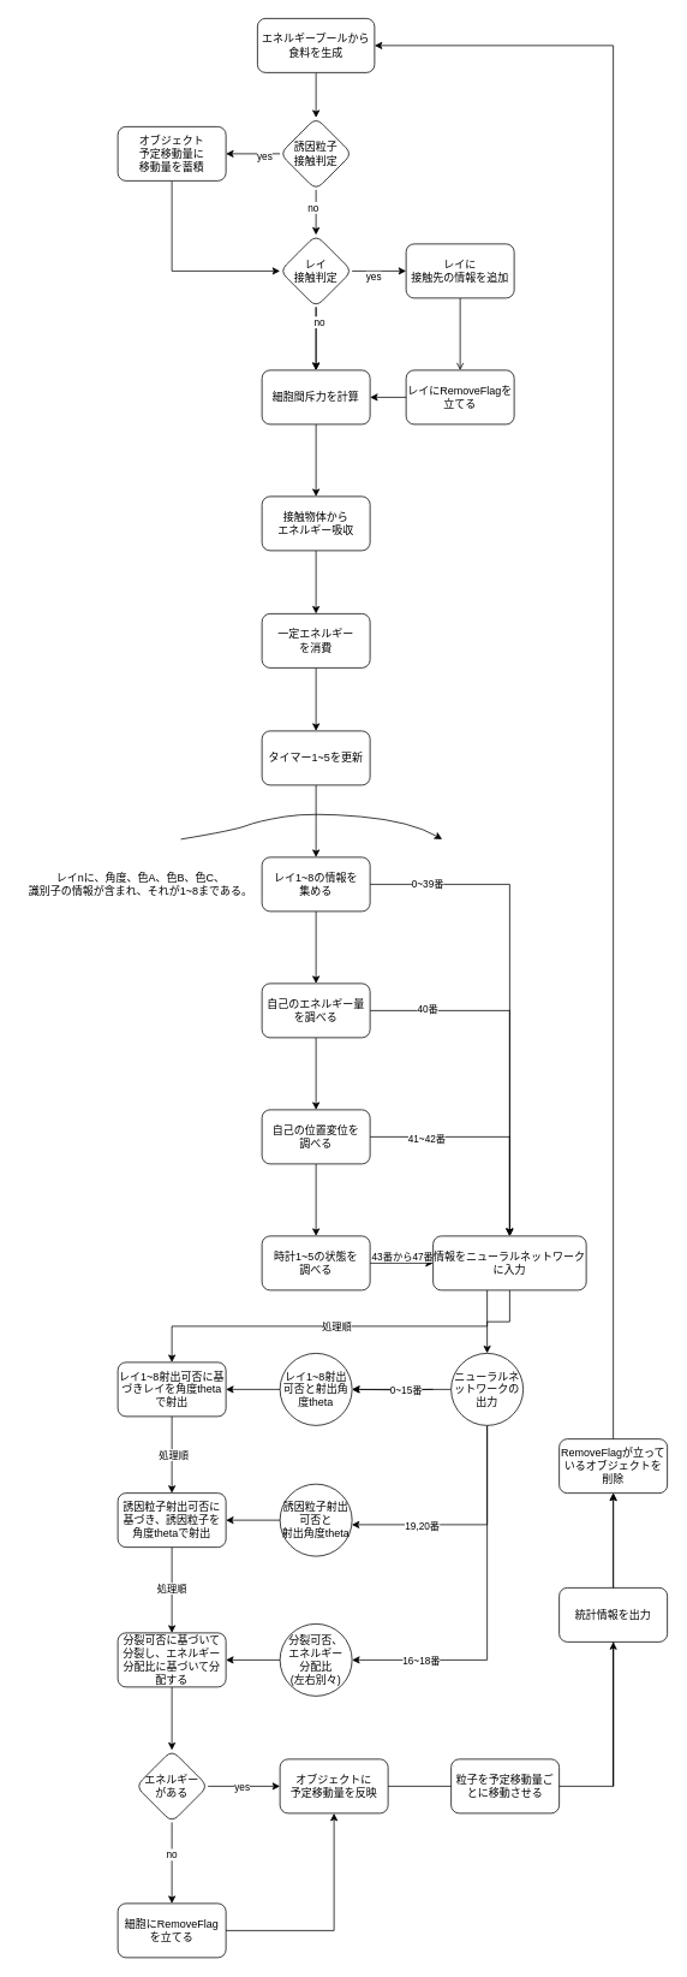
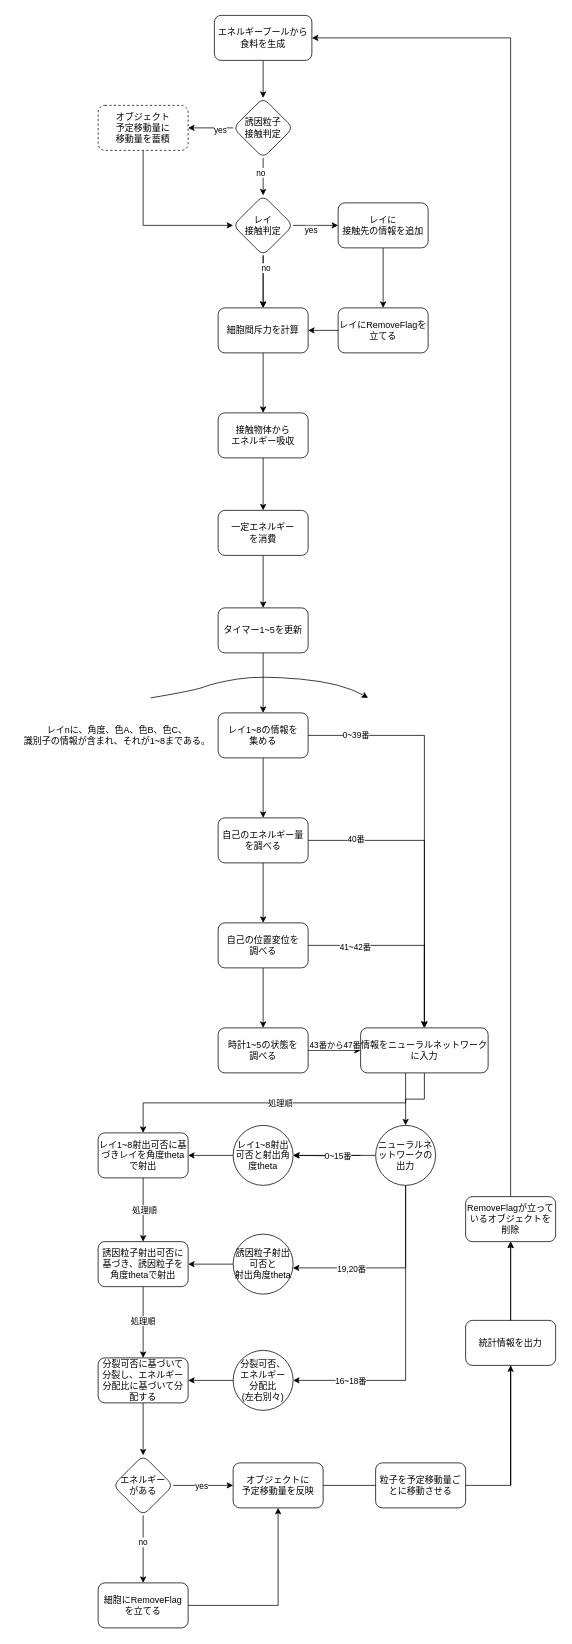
  <mxCell id="0" />
  <mxCell id="1" parent="0" />
  <mxCell id="2" value="" style="edgeStyle=orthogonalEdgeStyle;rounded=0;orthogonalLoop=1;jettySize=auto;html=1;" parent="1" source="79" target="7" edge="1"><mxGeometry relative="1" as="geometry" /></mxCell>
  <mxCell id="3" value="&lt;div&gt;yes&lt;/div&gt;" style="edgeLabel;html=1;align=center;verticalAlign=middle;resizable=0;points=[];" parent="2" vertex="1" connectable="0"><mxGeometry x="-0.233" y="-6" relative="1" as="geometry"><mxPoint as="offset" /></mxGeometry></mxCell>
  <mxCell id="4" value="" style="edgeStyle=orthogonalEdgeStyle;rounded=0;orthogonalLoop=1;jettySize=auto;html=1;entryX=0.5;entryY=0;entryDx=0;entryDy=0;exitX=0.5;exitY=1;exitDx=0;exitDy=0;" parent="1" source="16" target="79" edge="1"><mxGeometry relative="1" as="geometry"><mxPoint x="350" y="270" as="targetPoint" /><mxPoint x="250" y="240" as="sourcePoint" /></mxGeometry></mxCell>
  <mxCell id="5" value="&lt;div&gt;no&lt;/div&gt;" style="edgeLabel;html=1;align=center;verticalAlign=middle;resizable=0;points=[];" parent="4" vertex="1" connectable="0"><mxGeometry x="-0.222" y="-4" relative="1" as="geometry"><mxPoint as="offset" /></mxGeometry></mxCell>
- <mxCell id="6" value="" style="edgeStyle=orthogonalEdgeStyle;rounded=0;orthogonalLoop=1;jettySize=auto;html=1;endArrow=open;" parent="1" source="7" target="9" edge="1"><mxGeometry relative="1" as="geometry" /></mxCell>
+ <mxCell id="6" value="" style="edgeStyle=orthogonalEdgeStyle;rounded=0;orthogonalLoop=1;jettySize=auto;html=1;" parent="1" source="7" target="9" edge="1"><mxGeometry relative="1" as="geometry" /></mxCell>
  <mxCell id="7" value="&lt;div&gt;レイに&lt;/div&gt;&lt;div&gt;接触先の情報を追加&lt;/div&gt;" style="whiteSpace=wrap;html=1;rounded=1;glass=0;strokeWidth=1;shadow=0;" parent="1" vertex="1"><mxGeometry x="450" y="270" width="120" height="60" as="geometry" /></mxCell>
  <mxCell id="8" style="edgeStyle=orthogonalEdgeStyle;rounded=0;orthogonalLoop=1;jettySize=auto;html=1;" parent="1" source="79" target="64" edge="1"><mxGeometry relative="1" as="geometry" /></mxCell>
  <mxCell id="9" value="レイにRemoveFlagを立てる" style="whiteSpace=wrap;html=1;rounded=1;glass=0;strokeWidth=1;shadow=0;" parent="1" vertex="1"><mxGeometry x="450" y="410" width="120" height="60" as="geometry" /></mxCell>
  <mxCell id="10" style="edgeStyle=orthogonalEdgeStyle;rounded=0;orthogonalLoop=1;jettySize=auto;html=1;" parent="1" source="11" target="16" edge="1"><mxGeometry relative="1" as="geometry" /></mxCell>
  <mxCell id="11" value="&lt;div&gt;エネルギープールから&lt;/div&gt;&lt;div&gt;食料を生成&lt;/div&gt;" style="whiteSpace=wrap;html=1;rounded=1;glass=0;strokeWidth=1;shadow=0;" parent="1" vertex="1"><mxGeometry x="285" y="20" width="130" height="60" as="geometry" /></mxCell>
  <mxCell id="12" value="" style="edgeStyle=orthogonalEdgeStyle;rounded=0;orthogonalLoop=1;jettySize=auto;html=1;entryX=0.5;entryY=0;entryDx=0;entryDy=0;exitX=0.5;exitY=1;exitDx=0;exitDy=0;" parent="1" source="79" target="64" edge="1"><mxGeometry relative="1" as="geometry"><mxPoint x="140" y="260" as="sourcePoint" /></mxGeometry></mxCell>
  <mxCell id="13" value="no" style="edgeLabel;html=1;align=center;verticalAlign=middle;resizable=0;points=[];" parent="12" vertex="1" connectable="0"><mxGeometry x="-0.533" y="3" relative="1" as="geometry"><mxPoint as="offset" /></mxGeometry></mxCell>
  <mxCell id="14" value="" style="edgeStyle=orthogonalEdgeStyle;rounded=0;orthogonalLoop=1;jettySize=auto;html=1;entryX=1;entryY=0.5;entryDx=0;entryDy=0;" parent="1" source="16" target="20" edge="1"><mxGeometry relative="1" as="geometry"><mxPoint x="250" y="300" as="targetPoint" /><Array as="points"><mxPoint x="270" y="170" /><mxPoint x="270" y="170" /></Array></mxGeometry></mxCell>
  <mxCell id="15" value="yes" style="edgeLabel;html=1;align=center;verticalAlign=middle;resizable=0;points=[];" parent="14" vertex="1" connectable="0"><mxGeometry x="-0.4" y="2" relative="1" as="geometry"><mxPoint as="offset" /></mxGeometry></mxCell>
  <mxCell id="16" value="&lt;div&gt;誘因粒子&lt;/div&gt;&lt;div&gt;接触判定&lt;/div&gt;" style="rhombus;whiteSpace=wrap;html=1;rounded=1;glass=0;strokeWidth=1;shadow=0;" parent="1" vertex="1"><mxGeometry x="310" y="130" width="80" height="80" as="geometry" /></mxCell>
  <mxCell id="17" value="" style="edgeStyle=orthogonalEdgeStyle;rounded=0;orthogonalLoop=1;jettySize=auto;html=1;" parent="1" source="18" target="26" edge="1"><mxGeometry relative="1" as="geometry" /></mxCell>
  <mxCell id="18" value="&lt;div&gt;レイ1~8の情報を&lt;/div&gt;&lt;div&gt;集める&lt;/div&gt;" style="whiteSpace=wrap;html=1;rounded=1;glass=0;strokeWidth=1;shadow=0;" parent="1" vertex="1"><mxGeometry x="290" y="950" width="120" height="60" as="geometry" /></mxCell>
  <mxCell id="19" style="edgeStyle=orthogonalEdgeStyle;rounded=0;orthogonalLoop=1;jettySize=auto;html=1;entryX=0;entryY=0.5;entryDx=0;entryDy=0;" parent="1" source="20" target="79" edge="1"><mxGeometry relative="1" as="geometry"><Array as="points"><mxPoint x="190" y="300" /></Array></mxGeometry></mxCell>
- <mxCell id="20" value="&lt;div&gt;オブジェクト&lt;/div&gt;&lt;div&gt;予定移動量に&lt;/div&gt;&lt;div&gt;移動量を蓄積&lt;/div&gt;" style="whiteSpace=wrap;html=1;rounded=1;glass=0;strokeWidth=1;shadow=0;" parent="1" vertex="1"><mxGeometry x="130" y="140" width="120" height="60" as="geometry" /></mxCell>
+ <mxCell id="20" value="&lt;div&gt;オブジェクト&lt;/div&gt;&lt;div&gt;予定移動量に&lt;/div&gt;&lt;div&gt;移動量を蓄積&lt;/div&gt;" style="whiteSpace=wrap;html=1;rounded=1;glass=0;strokeWidth=1;shadow=0;dashed=1;" parent="1" vertex="1"><mxGeometry x="130" y="140" width="120" height="60" as="geometry" /></mxCell>
  <mxCell id="21" value="" style="edgeStyle=orthogonalEdgeStyle;rounded=0;orthogonalLoop=1;jettySize=auto;html=1;" parent="1" source="26" target="30" edge="1"><mxGeometry relative="1" as="geometry" /></mxCell>
  <mxCell id="22" value="" style="edgeStyle=orthogonalEdgeStyle;rounded=0;orthogonalLoop=1;jettySize=auto;html=1;exitX=1;exitY=0.5;exitDx=0;exitDy=0;" parent="1" source="18" target="37" edge="1"><mxGeometry relative="1" as="geometry" /></mxCell>
  <mxCell id="23" value="0~39番" style="edgeLabel;html=1;align=center;verticalAlign=middle;resizable=0;points=[];" parent="22" vertex="1" connectable="0"><mxGeometry x="-0.769" y="1" relative="1" as="geometry"><mxPoint as="offset" /></mxGeometry></mxCell>
  <mxCell id="24" style="edgeStyle=orthogonalEdgeStyle;rounded=0;orthogonalLoop=1;jettySize=auto;html=1;entryX=0.5;entryY=0;entryDx=0;entryDy=0;" parent="1" source="26" target="37" edge="1"><mxGeometry relative="1" as="geometry" /></mxCell>
  <mxCell id="25" value="40番" style="edgeLabel;html=1;align=center;verticalAlign=middle;resizable=0;points=[];" parent="24" vertex="1" connectable="0"><mxGeometry x="-0.69" y="3" relative="1" as="geometry"><mxPoint as="offset" /></mxGeometry></mxCell>
  <mxCell id="26" value="自己のエネルギー量を調べる" style="whiteSpace=wrap;html=1;rounded=1;glass=0;strokeWidth=1;shadow=0;" parent="1" vertex="1"><mxGeometry x="290" y="1090" width="120" height="60" as="geometry" /></mxCell>
  <mxCell id="27" value="" style="edgeStyle=orthogonalEdgeStyle;rounded=0;orthogonalLoop=1;jettySize=auto;html=1;" parent="1" source="30" target="33" edge="1"><mxGeometry relative="1" as="geometry" /></mxCell>
  <mxCell id="28" style="edgeStyle=orthogonalEdgeStyle;rounded=0;orthogonalLoop=1;jettySize=auto;html=1;" parent="1" source="30" target="37" edge="1"><mxGeometry relative="1" as="geometry" /></mxCell>
  <mxCell id="29" value="41~42番" style="edgeLabel;html=1;align=center;verticalAlign=middle;resizable=0;points=[];" parent="28" vertex="1" connectable="0"><mxGeometry x="-0.533" y="-1" relative="1" as="geometry"><mxPoint as="offset" /></mxGeometry></mxCell>
  <mxCell id="30" value="&lt;div&gt;自己の位置変位を&lt;/div&gt;&lt;div&gt;調べる&lt;/div&gt;" style="whiteSpace=wrap;html=1;rounded=1;glass=0;strokeWidth=1;shadow=0;" parent="1" vertex="1"><mxGeometry x="290" y="1230" width="120" height="60" as="geometry" /></mxCell>
  <mxCell id="31" style="edgeStyle=orthogonalEdgeStyle;rounded=0;orthogonalLoop=1;jettySize=auto;html=1;" parent="1" source="33" target="37" edge="1"><mxGeometry relative="1" as="geometry" /></mxCell>
  <mxCell id="32" value="43番から47番" style="edgeLabel;html=1;align=center;verticalAlign=middle;resizable=0;points=[];" parent="31" vertex="1" connectable="0"><mxGeometry x="-0.171" y="2" relative="1" as="geometry"><mxPoint x="6" y="-6" as="offset" /></mxGeometry></mxCell>
  <mxCell id="33" value="&lt;div&gt;時計1~5の状態を&lt;/div&gt;&lt;div&gt;調べる&lt;/div&gt;" style="whiteSpace=wrap;html=1;rounded=1;glass=0;strokeWidth=1;shadow=0;" parent="1" vertex="1"><mxGeometry x="290" y="1370" width="120" height="60" as="geometry" /></mxCell>
  <mxCell id="34" value="" style="edgeStyle=orthogonalEdgeStyle;rounded=0;orthogonalLoop=1;jettySize=auto;html=1;" parent="1" source="37" target="62" edge="1"><mxGeometry relative="1" as="geometry"><mxPoint x="540" y="1510" as="targetPoint" /></mxGeometry></mxCell>
  <mxCell id="35" style="edgeStyle=orthogonalEdgeStyle;rounded=0;orthogonalLoop=1;jettySize=auto;html=1;" parent="1" source="37" target="56" edge="1"><mxGeometry relative="1" as="geometry"><Array as="points"><mxPoint x="540" y="1470" /><mxPoint x="190" y="1470" /></Array></mxGeometry></mxCell>
  <mxCell id="36" value="処理順" style="edgeLabel;html=1;align=center;verticalAlign=middle;resizable=0;points=[];" parent="35" vertex="1" connectable="0"><mxGeometry x="-0.033" y="-1" relative="1" as="geometry"><mxPoint as="offset" /></mxGeometry></mxCell>
  <mxCell id="37" value="情報をニューラルネットワークに入力" style="whiteSpace=wrap;html=1;rounded=1;glass=0;strokeWidth=1;shadow=0;" parent="1" vertex="1"><mxGeometry x="480" y="1370" width="170" height="60" as="geometry" /></mxCell>
  <mxCell id="38" value="&lt;div&gt;レイnに、角度、色A、色B、色C、&lt;/div&gt;&lt;div&gt;識別子の情報が含まれ、それが1~8まである。&lt;/div&gt;" style="text;html=1;align=center;verticalAlign=middle;resizable=0;points=[];autosize=1;strokeColor=none;fillColor=none;" parent="1" vertex="1"><mxGeometry x="20" y="960" width="270" height="40" as="geometry" /></mxCell>
  <mxCell id="39" style="edgeStyle=orthogonalEdgeStyle;rounded=0;orthogonalLoop=1;jettySize=auto;html=1;entryX=0.5;entryY=0;entryDx=0;entryDy=0;" parent="1" source="40" target="18" edge="1"><mxGeometry relative="1" as="geometry" /></mxCell>
  <mxCell id="40" value="タイマー1~5を更新" style="rounded=1;whiteSpace=wrap;html=1;" parent="1" vertex="1"><mxGeometry x="290" y="810" width="120" height="60" as="geometry" /></mxCell>
  <mxCell id="41" value="" style="edgeStyle=orthogonalEdgeStyle;rounded=0;orthogonalLoop=1;jettySize=auto;html=1;" parent="1" target="49" edge="1"><mxGeometry relative="1" as="geometry"><mxPoint x="480" y="1540" as="sourcePoint" /></mxGeometry></mxCell>
  <mxCell id="42" value="" style="edgeStyle=orthogonalEdgeStyle;rounded=0;orthogonalLoop=1;jettySize=auto;html=1;entryX=1;entryY=0.5;entryDx=0;entryDy=0;" parent="1" target="51" edge="1"><mxGeometry relative="1" as="geometry"><mxPoint x="540" y="1570" as="sourcePoint" /><Array as="points"><mxPoint x="540" y="1840" /></Array></mxGeometry></mxCell>
  <mxCell id="43" value="16~18番" style="edgeLabel;html=1;align=center;verticalAlign=middle;resizable=0;points=[];" parent="42" vertex="1" connectable="0"><mxGeometry x="0.422" relative="1" as="geometry"><mxPoint x="-45" as="offset" /></mxGeometry></mxCell>
  <mxCell id="44" style="edgeStyle=orthogonalEdgeStyle;rounded=0;orthogonalLoop=1;jettySize=auto;html=1;exitX=0.5;exitY=1;exitDx=0;exitDy=0;" parent="1" source="62" target="53" edge="1"><mxGeometry relative="1" as="geometry"><mxPoint x="540" y="1570" as="sourcePoint" /><Array as="points"><mxPoint x="540" y="1690" /></Array></mxGeometry></mxCell>
  <mxCell id="45" value="19,20番" style="edgeLabel;html=1;align=center;verticalAlign=middle;resizable=0;points=[];" parent="44" vertex="1" connectable="0"><mxGeometry x="0.624" y="1" relative="1" as="geometry"><mxPoint x="28" as="offset" /></mxGeometry></mxCell>
  <mxCell id="46" value="" style="edgeStyle=orthogonalEdgeStyle;rounded=0;orthogonalLoop=1;jettySize=auto;html=1;exitX=0;exitY=0.5;exitDx=0;exitDy=0;" parent="1" source="62" target="49" edge="1"><mxGeometry relative="1" as="geometry"><mxPoint x="480" y="1540" as="sourcePoint" /><mxPoint x="350" y="1640" as="targetPoint" /></mxGeometry></mxCell>
  <mxCell id="47" value="0~15番" style="edgeLabel;html=1;align=center;verticalAlign=middle;resizable=0;points=[];" parent="46" vertex="1" connectable="0"><mxGeometry x="-0.067" relative="1" as="geometry"><mxPoint as="offset" /></mxGeometry></mxCell>
  <mxCell id="48" value="" style="edgeStyle=orthogonalEdgeStyle;rounded=0;orthogonalLoop=1;jettySize=auto;html=1;" parent="1" source="49" target="56" edge="1"><mxGeometry relative="1" as="geometry" /></mxCell>
  <mxCell id="49" value="レイ1~8射出可否と射出角度theta" style="ellipse;whiteSpace=wrap;html=1;rounded=1;glass=0;strokeWidth=1;shadow=0;" parent="1" vertex="1"><mxGeometry x="310" y="1500" width="80" height="80" as="geometry" /></mxCell>
  <mxCell id="50" value="" style="edgeStyle=orthogonalEdgeStyle;rounded=0;orthogonalLoop=1;jettySize=auto;html=1;" parent="1" source="51" target="58" edge="1"><mxGeometry relative="1" as="geometry" /></mxCell>
  <mxCell id="51" value="&lt;div&gt;分裂可否、&lt;/div&gt;&lt;div&gt;エネルギー&lt;/div&gt;&lt;div&gt;分配比&lt;/div&gt;&lt;div&gt;(左右別々)&lt;/div&gt;" style="ellipse;whiteSpace=wrap;html=1;rounded=1;glass=0;strokeWidth=1;shadow=0;" parent="1" vertex="1"><mxGeometry x="310" y="1800" width="80" height="80" as="geometry" /></mxCell>
  <mxCell id="52" value="" style="edgeStyle=orthogonalEdgeStyle;rounded=0;orthogonalLoop=1;jettySize=auto;html=1;" parent="1" source="53" target="61" edge="1"><mxGeometry relative="1" as="geometry" /></mxCell>
  <mxCell id="53" value="&lt;div&gt;誘因粒子射出可否と&lt;/div&gt;&lt;div&gt;射出角度theta&lt;/div&gt;" style="ellipse;whiteSpace=wrap;html=1;rounded=1;glass=0;strokeWidth=1;shadow=0;" parent="1" vertex="1"><mxGeometry x="310" y="1645" width="80" height="80" as="geometry" /></mxCell>
  <mxCell id="54" style="edgeStyle=orthogonalEdgeStyle;rounded=0;orthogonalLoop=1;jettySize=auto;html=1;entryX=0.5;entryY=0;entryDx=0;entryDy=0;" parent="1" source="56" target="61" edge="1"><mxGeometry relative="1" as="geometry" /></mxCell>
  <mxCell id="55" value="処理順" style="edgeLabel;html=1;align=center;verticalAlign=middle;resizable=0;points=[];" parent="54" vertex="1" connectable="0"><mxGeometry x="-0.012" y="1" relative="1" as="geometry"><mxPoint as="offset" /></mxGeometry></mxCell>
  <mxCell id="56" value="レイ1~8射出可否に基づきレイを角度thetaで射出" style="whiteSpace=wrap;html=1;rounded=1;glass=0;strokeWidth=1;shadow=0;" parent="1" vertex="1"><mxGeometry x="130" y="1510" width="120" height="60" as="geometry" /></mxCell>
  <mxCell id="57" value="" style="edgeStyle=orthogonalEdgeStyle;rounded=0;orthogonalLoop=1;jettySize=auto;html=1;" parent="1" source="58" target="71" edge="1"><mxGeometry relative="1" as="geometry" /></mxCell>
  <mxCell id="58" value="分裂可否に基づいて分裂し、エネルギー分配比に基づいて分配する" style="whiteSpace=wrap;html=1;rounded=1;glass=0;strokeWidth=1;shadow=0;" parent="1" vertex="1"><mxGeometry x="130" y="1810" width="120" height="60" as="geometry" /></mxCell>
  <mxCell id="59" style="edgeStyle=orthogonalEdgeStyle;rounded=0;orthogonalLoop=1;jettySize=auto;html=1;" parent="1" source="61" target="58" edge="1"><mxGeometry relative="1" as="geometry" /></mxCell>
  <mxCell id="60" value="処理順" style="edgeLabel;html=1;align=center;verticalAlign=middle;resizable=0;points=[];" parent="59" vertex="1" connectable="0"><mxGeometry x="-0.053" y="-1" relative="1" as="geometry"><mxPoint as="offset" /></mxGeometry></mxCell>
  <mxCell id="61" value="誘因粒子射出可否に基づき、誘因粒子を角度thetaで射出" style="whiteSpace=wrap;html=1;rounded=1;glass=0;strokeWidth=1;shadow=0;" parent="1" vertex="1"><mxGeometry x="130" y="1655" width="120" height="60" as="geometry" /></mxCell>
  <mxCell id="62" value="ニューラルネットワークの出力" style="ellipse;whiteSpace=wrap;html=1;aspect=fixed;" parent="1" vertex="1"><mxGeometry x="500" y="1500" width="80" height="80" as="geometry" /></mxCell>
  <mxCell id="63" style="edgeStyle=orthogonalEdgeStyle;rounded=0;orthogonalLoop=1;jettySize=auto;html=1;entryX=0.5;entryY=0;entryDx=0;entryDy=0;" parent="1" source="64" target="66" edge="1"><mxGeometry relative="1" as="geometry" /></mxCell>
  <mxCell id="64" value="細胞間斥力を計算" style="rounded=1;whiteSpace=wrap;html=1;" parent="1" vertex="1"><mxGeometry x="290" y="410" width="120" height="60" as="geometry" /></mxCell>
  <mxCell id="65" style="edgeStyle=orthogonalEdgeStyle;rounded=0;orthogonalLoop=1;jettySize=auto;html=1;" parent="1" source="66" target="77" edge="1"><mxGeometry relative="1" as="geometry" /></mxCell>
  <mxCell id="66" value="&lt;div&gt;接触物体から&lt;/div&gt;&lt;div&gt;エネルギー吸収&lt;/div&gt;" style="rounded=1;whiteSpace=wrap;html=1;" parent="1" vertex="1"><mxGeometry x="290" y="550" width="120" height="60" as="geometry" /></mxCell>
  <mxCell id="67" value="" style="edgeStyle=orthogonalEdgeStyle;rounded=0;orthogonalLoop=1;jettySize=auto;html=1;entryX=0;entryY=0.5;entryDx=0;entryDy=0;" parent="1" source="71" target="75" edge="1"><mxGeometry relative="1" as="geometry" /></mxCell>
  <mxCell id="68" value="&lt;div&gt;yes&lt;/div&gt;" style="edgeLabel;html=1;align=center;verticalAlign=middle;resizable=0;points=[];" parent="67" vertex="1" connectable="0"><mxGeometry x="-0.067" relative="1" as="geometry"><mxPoint as="offset" /></mxGeometry></mxCell>
  <mxCell id="69" value="" style="edgeStyle=orthogonalEdgeStyle;rounded=0;orthogonalLoop=1;jettySize=auto;html=1;" parent="1" source="71" target="73" edge="1"><mxGeometry relative="1" as="geometry" /></mxCell>
  <mxCell id="70" value="&lt;div&gt;no&lt;/div&gt;" style="edgeLabel;html=1;align=center;verticalAlign=middle;resizable=0;points=[];" parent="69" vertex="1" connectable="0"><mxGeometry x="-0.222" y="-1" relative="1" as="geometry"><mxPoint as="offset" /></mxGeometry></mxCell>
  <mxCell id="71" value="&lt;div&gt;エネルギー&lt;/div&gt;&lt;div&gt;がある&lt;/div&gt;" style="rhombus;whiteSpace=wrap;html=1;rounded=1;glass=0;strokeWidth=1;shadow=0;" parent="1" vertex="1"><mxGeometry x="150" y="1940" width="80" height="80" as="geometry" /></mxCell>
  <mxCell id="72" style="edgeStyle=orthogonalEdgeStyle;rounded=0;orthogonalLoop=1;jettySize=auto;html=1;entryX=0.5;entryY=1;entryDx=0;entryDy=0;" parent="1" source="85" target="83" edge="1"><mxGeometry relative="1" as="geometry"><Array as="points"><mxPoint x="680" y="1980" /></Array></mxGeometry></mxCell>
  <mxCell id="73" value="&lt;div&gt;細胞にRemoveFlag&lt;/div&gt;&lt;div&gt;を立てる&lt;/div&gt;" style="whiteSpace=wrap;html=1;rounded=1;glass=0;strokeWidth=1;shadow=0;" parent="1" vertex="1"><mxGeometry x="130" y="2110" width="120" height="60" as="geometry" /></mxCell>
  <mxCell id="74" style="edgeStyle=orthogonalEdgeStyle;rounded=0;orthogonalLoop=1;jettySize=auto;html=1;" parent="1" source="75" target="85" edge="1"><mxGeometry relative="1" as="geometry" /></mxCell>
  <mxCell id="75" value="&lt;div&gt;オブジェクトに&lt;/div&gt;&lt;div&gt;予定移動量を反映&lt;/div&gt;" style="rounded=1;whiteSpace=wrap;html=1;" parent="1" vertex="1"><mxGeometry x="310" y="1950" width="120" height="60" as="geometry" /></mxCell>
  <mxCell id="76" style="edgeStyle=orthogonalEdgeStyle;rounded=0;orthogonalLoop=1;jettySize=auto;html=1;entryX=0.5;entryY=0;entryDx=0;entryDy=0;" parent="1" source="77" target="40" edge="1"><mxGeometry relative="1" as="geometry" /></mxCell>
  <mxCell id="77" value="&lt;div&gt;一定エネルギー&lt;/div&gt;&lt;div&gt;を消費&lt;/div&gt;" style="rounded=1;whiteSpace=wrap;html=1;" parent="1" vertex="1"><mxGeometry x="290" y="680" width="120" height="60" as="geometry" /></mxCell>
  <mxCell id="78" value="" style="edgeStyle=orthogonalEdgeStyle;rounded=0;orthogonalLoop=1;jettySize=auto;html=1;" parent="1" source="9" target="64" edge="1"><mxGeometry relative="1" as="geometry"><mxPoint x="450" y="300" as="sourcePoint" /><mxPoint x="200" y="160" as="targetPoint" /></mxGeometry></mxCell>
  <mxCell id="79" value="&lt;div&gt;レイ&lt;/div&gt;&lt;div&gt;接触判定&lt;/div&gt;" style="rhombus;whiteSpace=wrap;html=1;rounded=1;glass=0;strokeWidth=1;shadow=0;" parent="1" vertex="1"><mxGeometry x="310" y="260" width="80" height="80" as="geometry" /></mxCell>
  <mxCell id="80" value="" style="curved=1;endArrow=classic;html=1;rounded=0;" parent="1" edge="1"><mxGeometry width="50" height="50" relative="1" as="geometry"><mxPoint x="200" y="930" as="sourcePoint" /><mxPoint x="490" y="930" as="targetPoint" /><Array as="points"><mxPoint x="260" y="920" /><mxPoint x="285" y="910" /><mxPoint x="345" y="900" /><mxPoint x="455" y="910" /></Array></mxGeometry></mxCell>
  <mxCell id="81" value="" style="edgeStyle=orthogonalEdgeStyle;rounded=0;orthogonalLoop=1;jettySize=auto;html=1;entryX=0.5;entryY=1;entryDx=0;entryDy=0;" parent="1" source="85" target="83" edge="1"><mxGeometry relative="1" as="geometry"><mxPoint x="415" y="50" as="targetPoint" /><Array as="points" /><mxPoint x="250" y="2140" as="sourcePoint" /></mxGeometry></mxCell>
  <mxCell id="82" style="edgeStyle=orthogonalEdgeStyle;rounded=0;orthogonalLoop=1;jettySize=auto;html=1;entryX=1;entryY=0.5;entryDx=0;entryDy=0;" parent="1" source="83" target="11" edge="1"><mxGeometry relative="1" as="geometry"><Array as="points"><mxPoint x="680" y="50" /></Array></mxGeometry></mxCell>
  <mxCell id="83" value="RemoveFlagが立っているオブジェクトを削除" style="rounded=1;whiteSpace=wrap;html=1;" parent="1" vertex="1"><mxGeometry x="620" y="1595" width="120" height="60" as="geometry" /></mxCell>
  <mxCell id="84" value="" style="edgeStyle=orthogonalEdgeStyle;rounded=0;orthogonalLoop=1;jettySize=auto;html=1;entryX=0.5;entryY=1;entryDx=0;entryDy=0;" edge="1" parent="1" source="73" target="75"><mxGeometry relative="1" as="geometry"><mxPoint x="680" y="1655" as="targetPoint" /><Array as="points"><mxPoint x="370" y="2140" /></Array><mxPoint x="250" y="2140" as="sourcePoint" /></mxGeometry></mxCell>
  <mxCell id="85" value="統計情報を出力" style="whiteSpace=wrap;html=1;rounded=1;glass=0;strokeWidth=1;shadow=0;" parent="1" vertex="1"><mxGeometry x="620" y="1760" width="120" height="60" as="geometry" /></mxCell>
  <mxCell id="86" value="粒子を予定移動量ごとに移動させる" style="rounded=1;whiteSpace=wrap;html=1;" vertex="1" parent="1"><mxGeometry x="500" y="1950" width="120" height="60" as="geometry" /></mxCell>
